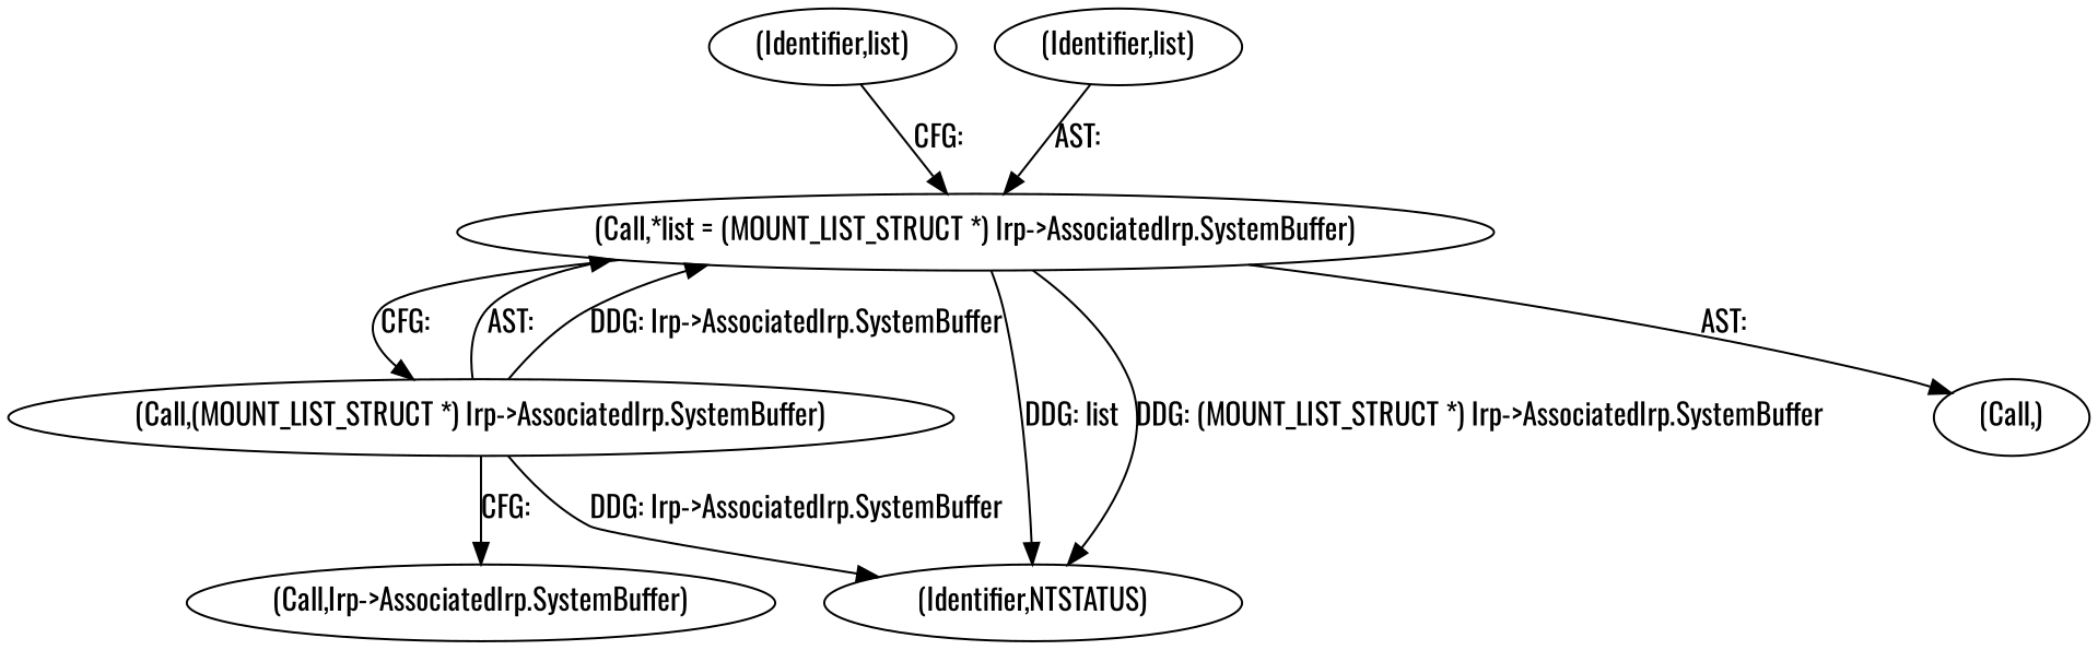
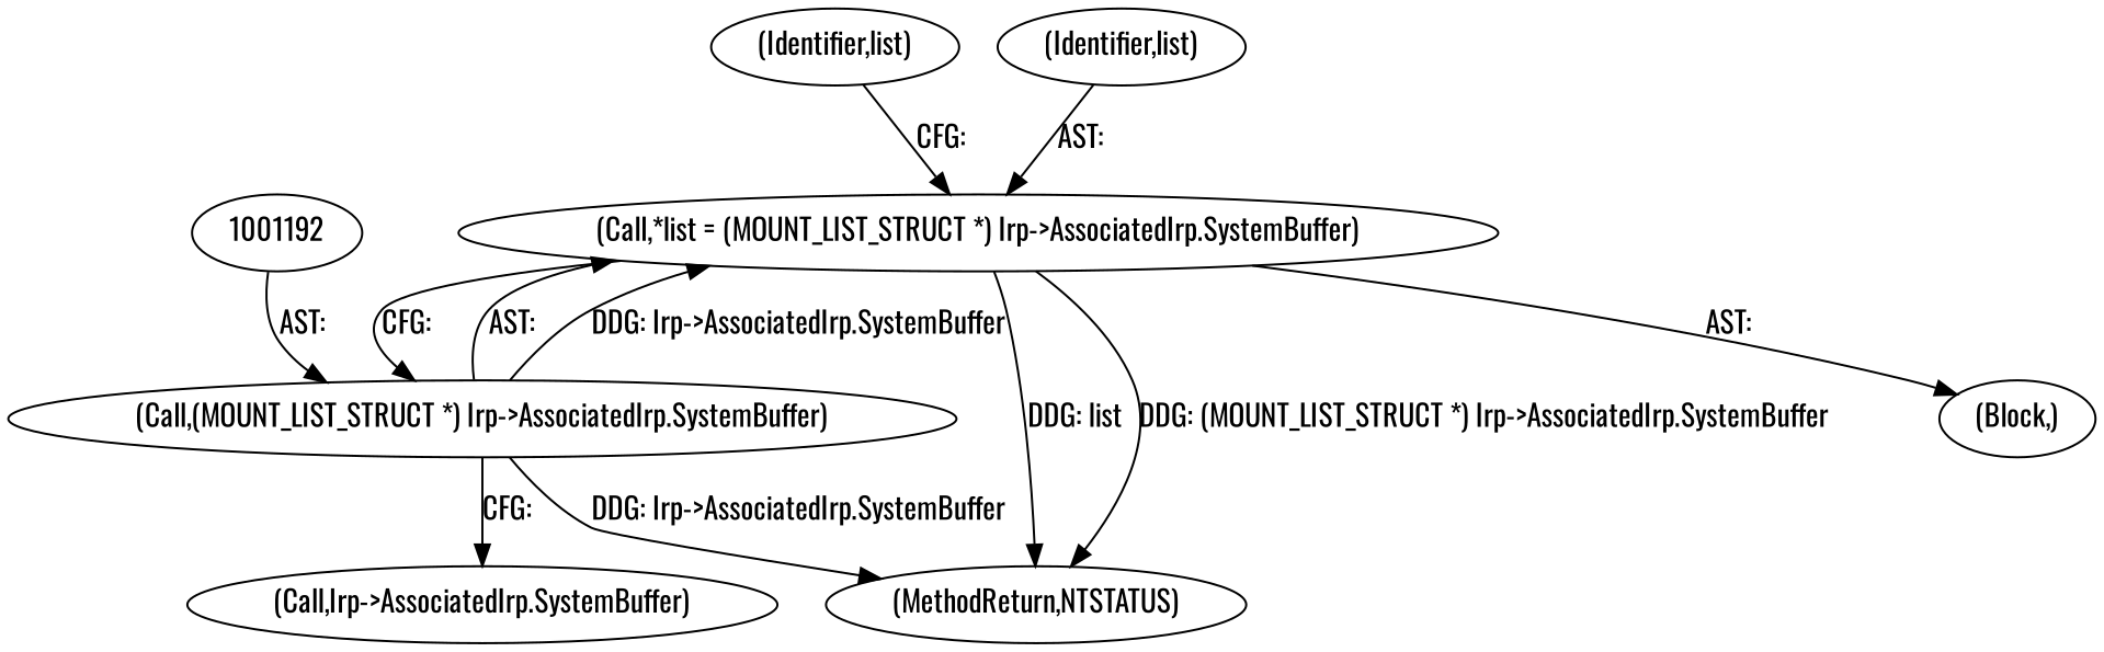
  digraph {
    fontname=Oswald
    node [fontname=Oswald]
    edge [fontname=Oswald]
    n1 [label="(Call,*list = (MOUNT_LIST_STRUCT *) Irp->AssociatedIrp.SystemBuffer)"]
    n2 [label="(Call,(MOUNT_LIST_STRUCT *) Irp->AssociatedIrp.SystemBuffer)"]
-   n3 [label="(Identifier,NTSTATUS)"]
-   n4 [label="(Call,)"]
+   n3 [label="(MethodReturn,NTSTATUS)"]
+   n4 [label="(Block,)"]
    n5 [label="(Call,Irp->AssociatedIrp.SystemBuffer)"]
    n6 [label="(Identifier,list)"]
    n7 [label="(Identifier,list)"]
+   1001192
    n1 -> n2 [label="CFG: "]
    n1 -> n3 [label="DDG: list"]
    n1 -> n3 [label="DDG: (MOUNT_LIST_STRUCT *) Irp->AssociatedIrp.SystemBuffer"]
    n1 -> n4 [label="AST: "]
    n2 -> n1 [label="AST: "]
    n2 -> n1 [label="DDG: Irp->AssociatedIrp.SystemBuffer"]
    n2 -> n3 [label="DDG: Irp->AssociatedIrp.SystemBuffer"]
    n2 -> n5 [label="CFG: "]
    n6 -> n1 [label="CFG: "]
    n7 -> n1 [label="AST: "]
+   1001192 -> n2 [label="AST: "]
  }
